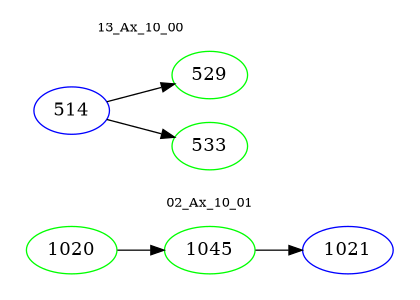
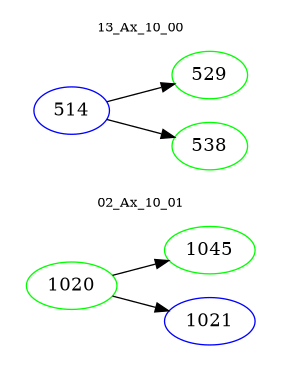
  digraph {
    rankdir=LR
    node [color=green]
    edge [color=black]
    n1 [label=1020]
    n2 [color=blue label=1021]
    n3 [label=1045]
    n4 [color=blue label=514]
-   n5 [label=533]
+   n5 [label=538]
    n6 [label=529]
    subgraph cluster_1 {
      color=white
      fontsize=10
      label="02_Ax_10_01"
      n1
      n2
      n3
    }
    subgraph cluster_2 {
      color=white
      fontsize=10
      label="13_Ax_10_00"
      n4
      n5
      n6
    }
-   n3 -> n2
+   n1 -> n2
    n1 -> n3
    n4 -> n5
    n4 -> n6
  }
